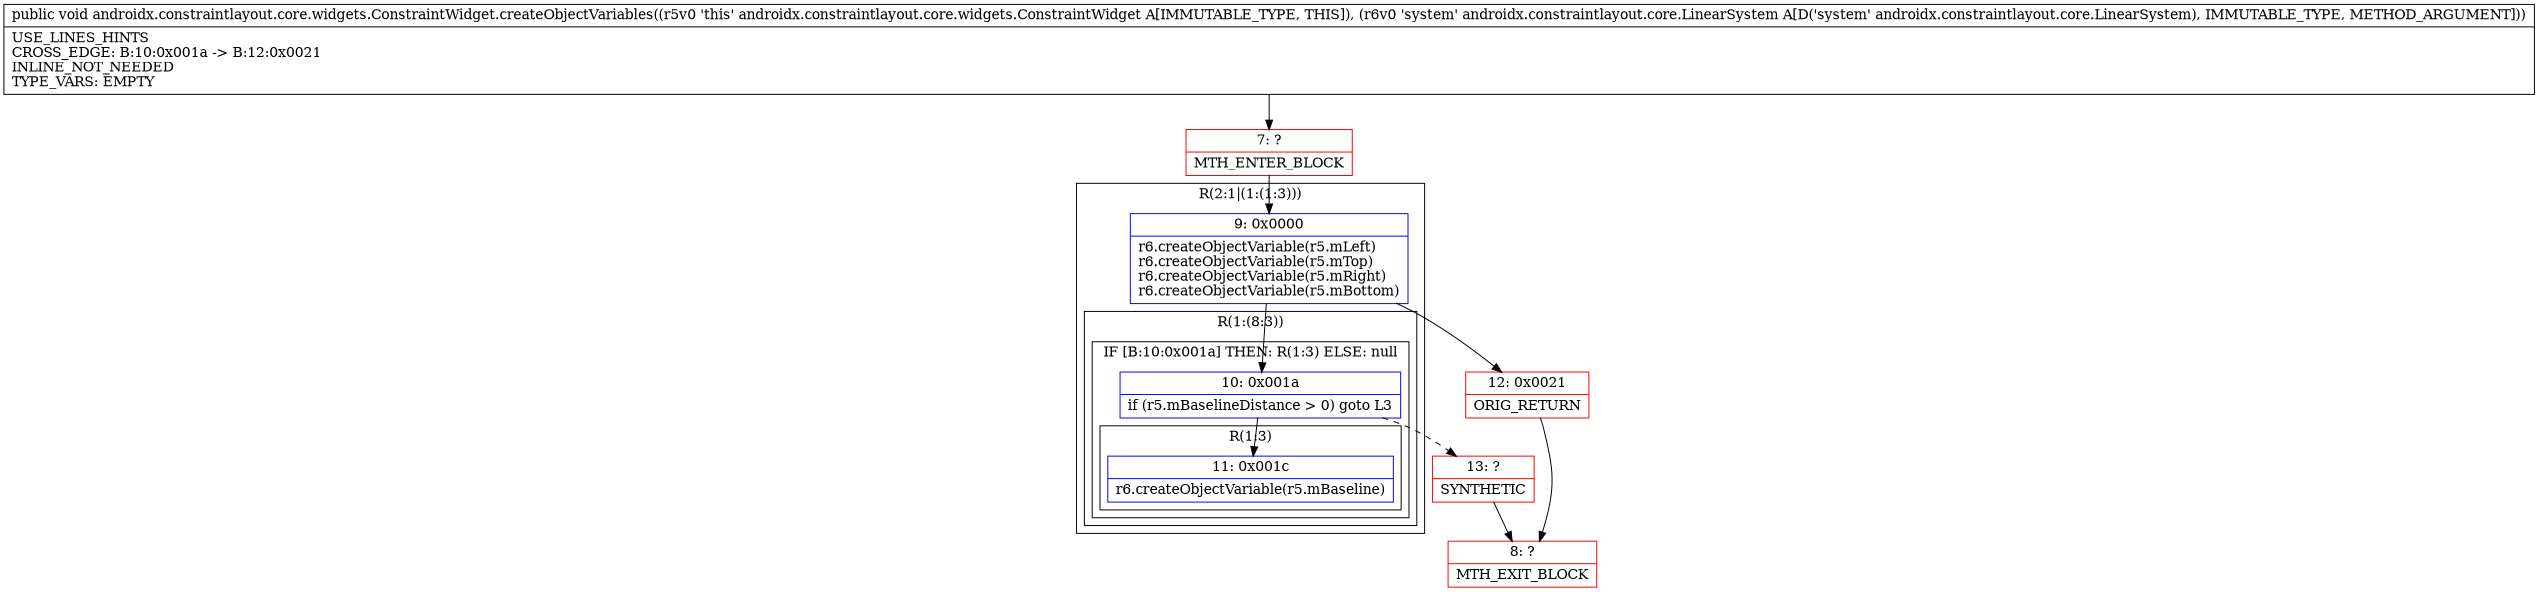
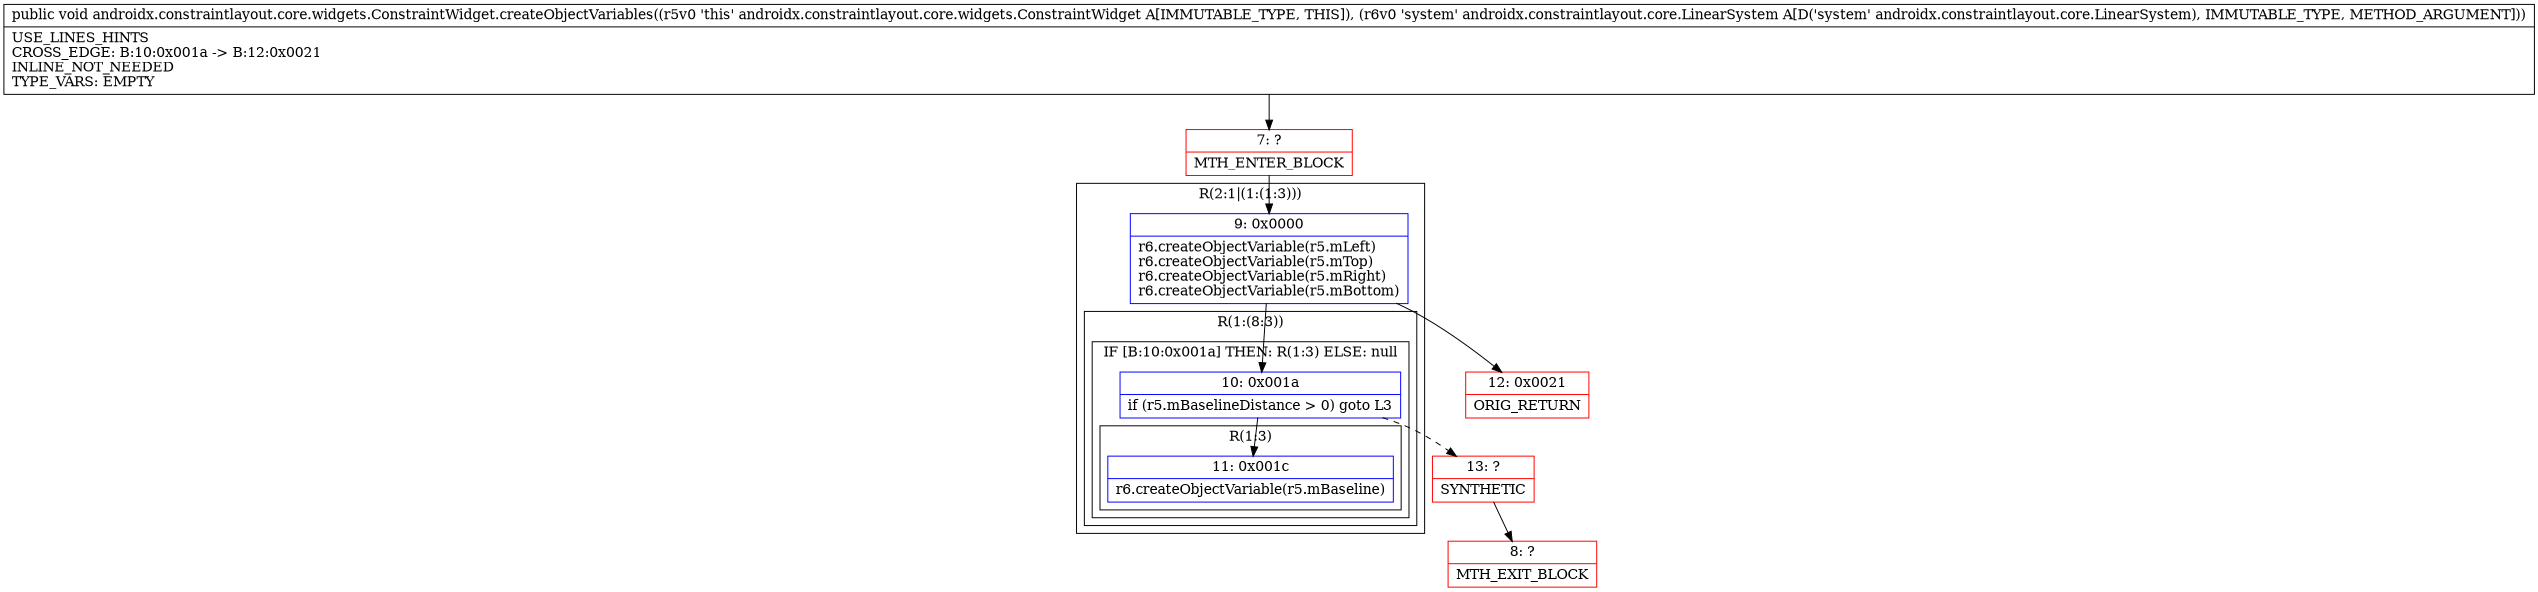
  digraph {
    node [color=red shape=record]
    n1 [color=blue label="{11\:\ 0x001c|r6.createObjectVariable(r5.mBaseline)\l}"]
    n2 [color=blue label="{10\:\ 0x001a|if (r5.mBaselineDistance \> 0) goto L3\l}"]
    n3 [color=blue label="{9\:\ 0x0000|r6.createObjectVariable(r5.mLeft)\lr6.createObjectVariable(r5.mTop)\lr6.createObjectVariable(r5.mRight)\lr6.createObjectVariable(r5.mBottom)\l}"]
    n4 [label="{13\:\ ?|SYNTHETIC\l}"]
    n5 [label="{12\:\ 0x0021|ORIG_RETURN\l}"]
    n6 [label="{8\:\ ?|MTH_EXIT_BLOCK\l}"]
    n7 [label="{7\:\ ?|MTH_ENTER_BLOCK\l}"]
    n8 [label="{public void androidx.constraintlayout.core.widgets.ConstraintWidget.createObjectVariables((r5v0 'this' androidx.constraintlayout.core.widgets.ConstraintWidget A[IMMUTABLE_TYPE, THIS]), (r6v0 'system' androidx.constraintlayout.core.LinearSystem A[D('system' androidx.constraintlayout.core.LinearSystem), IMMUTABLE_TYPE, METHOD_ARGUMENT]))  | USE_LINES_HINTS\lCROSS_EDGE: B:10:0x001a \-\> B:12:0x0021\lINLINE_NOT_NEEDED\lTYPE_VARS: EMPTY\l}" color=""]
    subgraph cluster_1 {
      label="R(2:1|(1:(1:3)))"
      n3
      subgraph cluster_2 {
        label="R(1:(8:3))"
        subgraph cluster_3 {
          label="IF [B:10:0x001a] THEN: R(1:3) ELSE: null"
          n2
          subgraph cluster_4 {
            label="R(1:3)"
            n1
          }
        }
      }
    }
    n2 -> n1
    n2 -> n4 [style=dashed]
    n3 -> n2
    n3 -> n5
    n4 -> n6
-   n5 -> n6
    n7 -> n3
    n8 -> n7
  }
